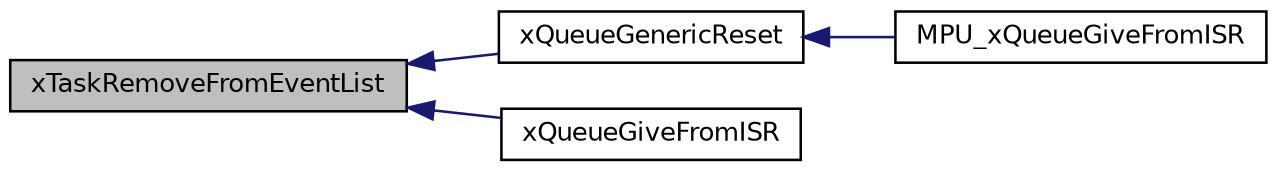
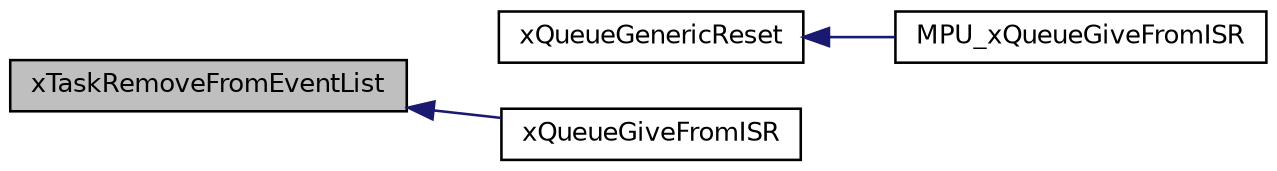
  digraph {
    rankdir=LR
    node [color=black fillcolor=white fontname=Helvetica fontsize=10 shape=record style=filled]
    edge [color=midnightblue dir=back fontname=Helvetica fontsize=10 labelfontname=Helvetica labelfontsize=10 style=solid]
    n1 [fillcolor=grey75 fontcolor=black height=0.2 label=xTaskRemoveFromEventList width=0.4]
    n2 [height=0.2 label=xQueueGenericReset width=0.4]
    n3 [height=0.2 label=xQueueGiveFromISR width=0.4]
    n4 [height=0.2 label=MPU_xQueueGiveFromISR width=0.4]
-   n1 -> n2
    n1 -> n3
    n2 -> n4
  }
